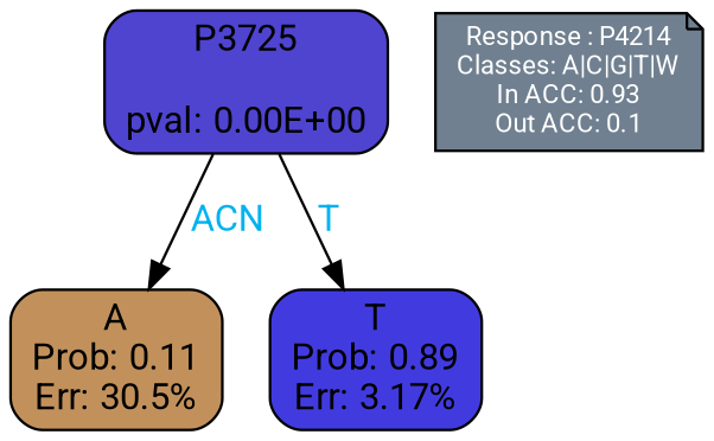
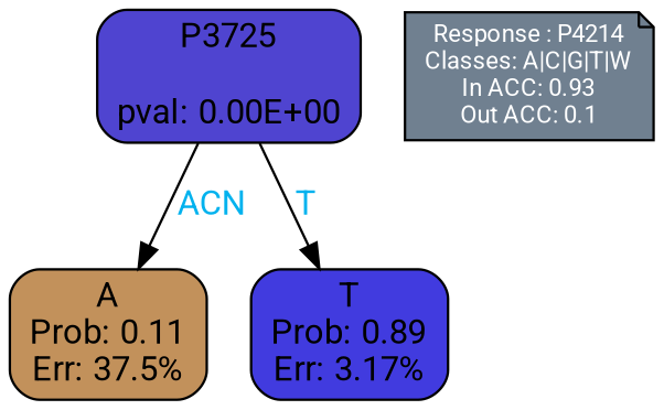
  digraph {
    ranksep=equally
    splines=polylines
    fontname=Roboto
    node [color=black fontname=Roboto shape=box style="filled, rounded"]
    edge [fontcolor=deepskyblue2 fontname=Roboto]
-   n1 [fillcolor="#c2915b" label="A\nProb: 0.11\nErr: 30.5%"]
+   n1 [fillcolor="#c2915b" label="A\nProb: 0.11\nErr: 37.5%"]
    n2 [fillcolor="#413bdf" label="T\nProb: 0.89\nErr: 3.17%"]
    n3 [align=left fillcolor=slategray fontcolor=white fontsize=10 label="Response : P4214\nClasses: A|C|G|T|W\nIn ACC: 0.93\nOut ACC: 0.1\n" shape=note style=filled]
    n4 [fillcolor="#4f44d0" label="P3725\n\npval: 0.00E+00"]
    subgraph sub_1 {
      rank=same
      n1
      n2
    }
    subgraph sub_2 {
      rank=same
      n3
      n4
    }
    n4 -> n1 [label=ACN]
    n4 -> n2 [label=T]
  }
